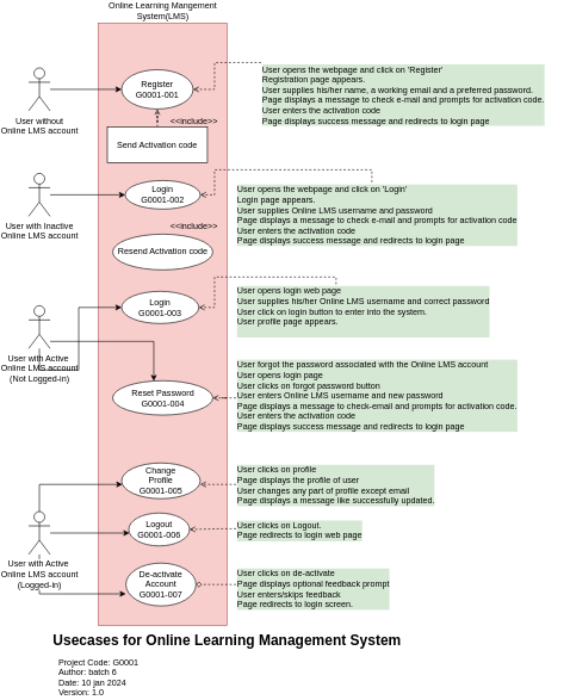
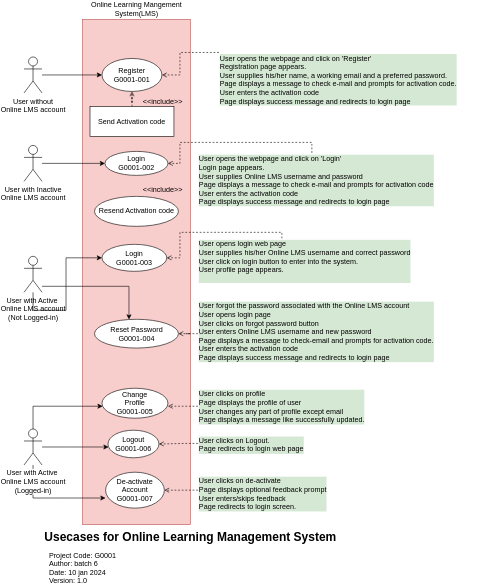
  <mxCell id="0" />
  <mxCell id="1" parent="0" />
  <mxCell id="2" value="Online Learning Mangement System(LMS)" style="rounded=0;whiteSpace=wrap;html=1;labelBackgroundColor=none;fontSize=12;align=center;fillColor=#f8cecc;strokeColor=#b85450;labelPosition=center;verticalLabelPosition=top;verticalAlign=bottom;" parent="1" vertex="1"><mxGeometry x="117.5" y="20" width="180" height="842.5" as="geometry" /></mxCell>
  <mxCell id="3" style="edgeStyle=orthogonalEdgeStyle;rounded=0;orthogonalLoop=1;jettySize=auto;html=1;" parent="1" source="4" target="5" edge="1"><mxGeometry relative="1" as="geometry" /></mxCell>
  <mxCell id="4" value="User without &lt;br&gt;Online LMS account" style="shape=umlActor;verticalLabelPosition=bottom;labelBackgroundColor=none;verticalAlign=top;html=1;fillColor=none;" parent="1" vertex="1"><mxGeometry x="20" y="82.5" width="30" height="60" as="geometry" /></mxCell>
  <mxCell id="5" value="&lt;div&gt;Register&lt;/div&gt;&lt;div&gt;G0001-001&lt;br&gt;&lt;/div&gt;" style="ellipse;whiteSpace=wrap;html=1;" parent="1" vertex="1"><mxGeometry x="150" y="85" width="100" height="55" as="geometry" /></mxCell>
  <mxCell id="6" value="&lt;div&gt;Login&lt;/div&gt;&lt;div&gt;G0001-002&lt;/div&gt;" style="ellipse;whiteSpace=wrap;html=1;" parent="1" vertex="1"><mxGeometry x="155" y="240" width="105" height="40" as="geometry" /></mxCell>
  <mxCell id="7" value="&lt;div&gt;Login&lt;/div&gt;&lt;div&gt;G0001-003&lt;/div&gt;" style="ellipse;whiteSpace=wrap;html=1;" parent="1" vertex="1"><mxGeometry x="150" y="395" width="108" height="45" as="geometry" /></mxCell>
  <mxCell id="8" value="&lt;div&gt;Change &lt;br&gt;&lt;/div&gt;&lt;div&gt;Profile&lt;/div&gt;&lt;div&gt;G0001-005&lt;/div&gt;" style="ellipse;whiteSpace=wrap;html=1;" parent="1" vertex="1"><mxGeometry x="150" y="635" width="110" height="50" as="geometry" /></mxCell>
  <mxCell id="9" style="edgeStyle=orthogonalEdgeStyle;rounded=0;orthogonalLoop=1;jettySize=auto;html=1;entryX=0;entryY=0.5;entryDx=0;entryDy=0;" parent="1" source="11" target="7" edge="1"><mxGeometry relative="1" as="geometry"><Array as="points"><mxPoint x="35" y="505" /><mxPoint x="90" y="505" /><mxPoint x="90" y="418" /></Array></mxGeometry></mxCell>
  <mxCell id="10" style="edgeStyle=orthogonalEdgeStyle;rounded=0;orthogonalLoop=1;jettySize=auto;html=1;" parent="1" source="11" target="17" edge="1"><mxGeometry relative="1" as="geometry"><Array as="points"><mxPoint x="195" y="465" /></Array></mxGeometry></mxCell>
  <mxCell id="11" value="&lt;div&gt;User with Active&amp;nbsp;&lt;/div&gt;&lt;div&gt;Online LMS account&lt;/div&gt;&lt;div&gt;(Not Logged-in)&lt;br&gt;&lt;/div&gt;" style="shape=umlActor;verticalLabelPosition=bottom;labelBackgroundColor=none;verticalAlign=top;html=1;" parent="1" vertex="1"><mxGeometry x="20" y="415" width="30" height="60" as="geometry" /></mxCell>
  <mxCell id="12" style="edgeStyle=orthogonalEdgeStyle;rounded=0;orthogonalLoop=1;jettySize=auto;html=1;" parent="1" source="15" target="8" edge="1"><mxGeometry relative="1" as="geometry"><Array as="points"><mxPoint x="35" y="665" /></Array></mxGeometry></mxCell>
  <mxCell id="13" style="edgeStyle=orthogonalEdgeStyle;rounded=0;orthogonalLoop=1;jettySize=auto;html=1;" parent="1" source="15" target="18" edge="1"><mxGeometry relative="1" as="geometry"><Array as="points"><mxPoint x="90" y="733" /><mxPoint x="90" y="733" /></Array></mxGeometry></mxCell>
  <mxCell id="14" style="edgeStyle=orthogonalEdgeStyle;rounded=0;orthogonalLoop=1;jettySize=auto;html=1;entryX=-0.001;entryY=0.718;entryDx=0;entryDy=0;entryPerimeter=0;endArrow=classic;endFill=1;fontSize=12;" parent="1" source="15" target="16" edge="1"><mxGeometry relative="1" as="geometry"><Array as="points"><mxPoint x="35" y="818" /></Array></mxGeometry></mxCell>
  <mxCell id="15" value="&lt;div&gt;User with Active&amp;nbsp;&lt;/div&gt;&lt;div&gt;Online LMS account&lt;/div&gt;&lt;div&gt;(Logged-in)&lt;br&gt;&lt;/div&gt;" style="shape=umlActor;verticalLabelPosition=bottom;labelBackgroundColor=#ffffff;verticalAlign=top;html=1;" parent="1" vertex="1"><mxGeometry x="20" y="703" width="30" height="60" as="geometry" /></mxCell>
  <mxCell id="16" value="&lt;div&gt;De-activate Account&lt;/div&gt;&lt;div&gt;G0001-007&lt;br&gt;&lt;/div&gt;" style="ellipse;whiteSpace=wrap;html=1;" parent="1" vertex="1"><mxGeometry x="156" y="775" width="98" height="60" as="geometry" /></mxCell>
  <mxCell id="17" value="&lt;div&gt;Reset Password&lt;/div&gt;&lt;div&gt;G0001-004&lt;br&gt;&lt;/div&gt;" style="ellipse;whiteSpace=wrap;html=1;" parent="1" vertex="1"><mxGeometry x="137.5" y="520" width="140" height="48" as="geometry" /></mxCell>
  <mxCell id="18" value="&lt;div&gt;Logout&lt;/div&gt;G0001-006" style="ellipse;whiteSpace=wrap;html=1;" parent="1" vertex="1"><mxGeometry x="160" y="705" width="85" height="46" as="geometry" /></mxCell>
  <mxCell id="19" style="edgeStyle=orthogonalEdgeStyle;rounded=0;orthogonalLoop=1;jettySize=auto;html=1;entryX=0;entryY=0.5;entryDx=0;entryDy=0;" parent="1" source="20" target="6" edge="1"><mxGeometry relative="1" as="geometry" /></mxCell>
  <mxCell id="20" value="User with Inactive &lt;br&gt;Online LMS account" style="shape=umlActor;verticalLabelPosition=bottom;labelBackgroundColor=none;verticalAlign=top;html=1;fillColor=#ffffff;strokeColor=#000000;" parent="1" vertex="1"><mxGeometry x="20" y="230" width="30" height="60" as="geometry" /></mxCell>
  <mxCell id="21" style="edgeStyle=orthogonalEdgeStyle;rounded=0;orthogonalLoop=1;jettySize=auto;html=1;entryX=1;entryY=0.5;entryDx=0;entryDy=0;dashed=1;endArrow=open;endFill=0;fontSize=12;" parent="1" source="22" target="5" edge="1"><mxGeometry relative="1" as="geometry"><Array as="points"><mxPoint x="500" y="75" /><mxPoint x="280" y="75" /><mxPoint x="280" y="112" /></Array></mxGeometry></mxCell>
  <mxCell id="22" value="&lt;div&gt;User opens the webpage and click on 'Register'&lt;/div&gt;&lt;div&gt;Registration page appears.&lt;br&gt;&lt;/div&gt;&lt;div&gt;User supplies his/her name, a working email and a preferred password.&lt;/div&gt;&lt;div&gt;Page displays a message to check e-mail and prompts for activation code.&lt;/div&gt;&lt;div&gt;User enters the activation code&lt;/div&gt;&lt;div&gt;Page displays success message and redirects to login page&lt;br&gt;&lt;/div&gt;" style="text;html=1;resizable=0;points=[];autosize=1;align=left;verticalAlign=top;spacingTop=-4;labelBackgroundColor=#D5E8D4;comic=0;shadow=0;" parent="1" vertex="1"><mxGeometry x="345" y="75" width="410" height="90" as="geometry" /></mxCell>
  <mxCell id="23" value="&lt;div&gt;Resend Activation code&lt;/div&gt;" style="ellipse;whiteSpace=wrap;html=1;" parent="1" vertex="1"><mxGeometry x="137.5" y="315" width="140" height="50" as="geometry" /></mxCell>
  <mxCell id="24" style="edgeStyle=orthogonalEdgeStyle;rounded=0;orthogonalLoop=1;jettySize=auto;html=1;dashed=1;endArrow=open;endFill=0;" parent="1" source="26" target="5" edge="1"><mxGeometry relative="1" as="geometry" /></mxCell>
  <mxCell id="25" value="&amp;lt;&amp;lt;include&amp;gt;&amp;gt;" style="text;html=1;resizable=0;points=[];align=center;verticalAlign=middle;labelBackgroundColor=none;" parent="24" vertex="1" connectable="0"><mxGeometry x="0.564" relative="1" as="geometry"><mxPoint x="50" y="5" as="offset" /></mxGeometry></mxCell>
  <mxCell id="26" value="&lt;div&gt;Send Activation code&lt;/div&gt;" style="whiteSpace=wrap;html=1;rounded=0;" parent="1" vertex="1"><mxGeometry x="130" y="165" width="140" height="50" as="geometry" /></mxCell>
  <mxCell id="27" style="edgeStyle=orthogonalEdgeStyle;rounded=0;orthogonalLoop=1;jettySize=auto;html=1;entryX=1;entryY=0.5;entryDx=0;entryDy=0;dashed=1;endArrow=open;endFill=0;fontSize=12;" parent="1" source="28" target="6" edge="1"><mxGeometry relative="1" as="geometry"><Array as="points"><mxPoint x="500" y="225" /><mxPoint x="280" y="225" /><mxPoint x="280" y="260" /></Array></mxGeometry></mxCell>
  <mxCell id="28" value="User opens the webpage and click on 'Login'&lt;br&gt;&lt;div&gt;&lt;span&gt;Login page appears.&lt;/span&gt;&lt;/div&gt;&lt;div&gt;&lt;span&gt;User supplies Online LMS username and password&lt;/span&gt;&lt;/div&gt;&lt;div&gt;&lt;span&gt;Page displays a message to check e-mail and prompts for activation code&lt;/span&gt;&lt;/div&gt;&lt;div&gt;&lt;span&gt;User enters the activation code&lt;/span&gt;&lt;/div&gt;&lt;div&gt;&lt;span&gt;Page displays success message and redirects to login page&lt;br&gt;&lt;/span&gt;&lt;/div&gt;" style="text;html=1;resizable=0;points=[];autosize=1;align=left;verticalAlign=top;spacingTop=-4;labelBackgroundColor=#D5E8D4;" parent="1" vertex="1"><mxGeometry x="310" y="242.5" width="420" height="90" as="geometry" /></mxCell>
  <mxCell id="29" style="edgeStyle=orthogonalEdgeStyle;rounded=0;orthogonalLoop=1;jettySize=auto;html=1;entryX=1;entryY=0.5;entryDx=0;entryDy=0;dashed=1;endArrow=open;endFill=0;fontSize=12;" parent="1" source="30" target="7" edge="1"><mxGeometry relative="1" as="geometry"><Array as="points"><mxPoint x="450" y="375" /><mxPoint x="280" y="375" /><mxPoint x="280" y="418" /></Array></mxGeometry></mxCell>
  <mxCell id="30" value="&lt;div&gt;User opens login web page&lt;/div&gt;&lt;div&gt;User supplies his/her Online LMS username and correct password&lt;/div&gt;&lt;div&gt;User click on login button to enter into the system.&lt;/div&gt;&lt;div&gt;User profile page appears.&lt;/div&gt;&lt;div&gt;&lt;br&gt;&lt;/div&gt;" style="text;html=1;resizable=0;points=[];autosize=1;align=left;verticalAlign=top;spacingTop=-4;labelBackgroundColor=#D5E8D4;" parent="1" vertex="1"><mxGeometry x="310" y="385" width="380" height="80" as="geometry" /></mxCell>
- <mxCell id="31" style="edgeStyle=orthogonalEdgeStyle;rounded=0;orthogonalLoop=1;jettySize=auto;html=1;entryX=1;entryY=0.5;entryDx=0;entryDy=0;dashed=1;endArrow=diamond;endFill=0;fontSize=12;" parent="1" source="32" target="16" edge="1"><mxGeometry relative="1" as="geometry"><Array as="points"><mxPoint x="300" y="805" /><mxPoint x="300" y="805" /></Array></mxGeometry></mxCell>
+ <mxCell id="31" style="edgeStyle=orthogonalEdgeStyle;rounded=0;orthogonalLoop=1;jettySize=auto;html=1;entryX=1;entryY=0.5;entryDx=0;entryDy=0;dashed=1;endArrow=open;endFill=0;fontSize=12;" parent="1" source="32" target="16" edge="1"><mxGeometry relative="1" as="geometry"><Array as="points"><mxPoint x="300" y="805" /><mxPoint x="300" y="805" /></Array></mxGeometry></mxCell>
  <mxCell id="32" value="User clicks on de-activate&lt;br&gt;&lt;div&gt;Page displays optional feedback prompt&lt;/div&gt;&lt;div&gt;User enters/skips feedback&lt;br&gt;&lt;/div&gt;&lt;div&gt;Page redirects to login screen.&lt;/div&gt;" style="text;html=1;resizable=0;points=[];autosize=1;align=left;verticalAlign=top;spacingTop=-4;labelBackgroundColor=#D5E8D4;" parent="1" vertex="1"><mxGeometry x="310" y="780" width="230" height="60" as="geometry" /></mxCell>
  <mxCell id="33" style="edgeStyle=orthogonalEdgeStyle;rounded=0;orthogonalLoop=1;jettySize=auto;html=1;entryX=1;entryY=0.5;entryDx=0;entryDy=0;dashed=1;endArrow=open;endFill=0;fontSize=12;" parent="1" source="34" target="17" edge="1"><mxGeometry relative="1" as="geometry" /></mxCell>
  <mxCell id="34" value="&lt;div&gt;User forgot the password associated with the Online LMS account&lt;br&gt;&lt;/div&gt;&lt;div&gt;User opens login page&lt;/div&gt;&lt;div&gt;User clicks on forgot password button&lt;/div&gt;&lt;div&gt;User enters Online LMS username and new password&lt;br&gt;&lt;/div&gt;&lt;div&gt;Page displays a message to check-email and prompts for activation code.&lt;/div&gt;&lt;div&gt;User enters the activation code&lt;/div&gt;&lt;div&gt;Page displays success message and redirects to login page&lt;/div&gt;" style="text;html=1;labelBackgroundColor=#D5E8D4;" parent="1" vertex="1"><mxGeometry x="310" y="484" width="410" height="120" as="geometry" /></mxCell>
  <mxCell id="35" style="edgeStyle=orthogonalEdgeStyle;rounded=0;orthogonalLoop=1;jettySize=auto;html=1;dashed=1;endArrow=open;endFill=0;fontSize=12;" parent="1" source="36" edge="1"><mxGeometry relative="1" as="geometry"><mxPoint x="260" y="665" as="targetPoint" /></mxGeometry></mxCell>
  <mxCell id="36" value="&lt;div&gt;User clicks on profile&lt;/div&gt;&lt;div&gt;Page displays the profile of user&lt;/div&gt;&lt;div&gt;User changes any part of profile except email&lt;br&gt;&lt;/div&gt;Page displays a message like successfully updated.&lt;br&gt;" style="text;html=1;resizable=0;points=[];autosize=1;align=left;verticalAlign=top;spacingTop=-4;labelBackgroundColor=#D5E8D4;" parent="1" vertex="1"><mxGeometry x="310" y="635" width="290" height="60" as="geometry" /></mxCell>
  <mxCell id="37" style="edgeStyle=orthogonalEdgeStyle;rounded=0;orthogonalLoop=1;jettySize=auto;html=1;entryX=1;entryY=0.5;entryDx=0;entryDy=0;dashed=1;endArrow=open;endFill=0;fontSize=12;" parent="1" source="38" target="18" edge="1"><mxGeometry relative="1" as="geometry"><Array as="points"><mxPoint x="290" y="727" /><mxPoint x="290" y="727" /></Array></mxGeometry></mxCell>
  <mxCell id="38" value="User clicks on Logout.&lt;br&gt;Page redirects to login web page&lt;br&gt;" style="text;html=1;resizable=0;points=[];autosize=1;align=left;verticalAlign=top;spacingTop=-4;labelBackgroundColor=#D5E8D4;" parent="1" vertex="1"><mxGeometry x="310" y="713" width="190" height="30" as="geometry" /></mxCell>
  <mxCell id="39" value="Usecases for Online Learning Management System&amp;nbsp;" style="text;html=1;strokeColor=none;fillColor=none;align=center;verticalAlign=middle;whiteSpace=wrap;rounded=0;labelBackgroundColor=none;fontSize=20;fontStyle=1" parent="1" vertex="1"><mxGeometry x="31.5" y="870" width="537" height="25" as="geometry" /></mxCell>
  <mxCell id="40" value="&lt;div style=&quot;font-size: 12px&quot;&gt;Project Code: G0001&lt;/div&gt;&lt;div style=&quot;font-size: 12px&quot;&gt;Author: batch 6&lt;/div&gt;&lt;div style=&quot;font-size: 12px&quot;&gt;Date: 10 jan 2024&lt;/div&gt;&lt;div style=&quot;font-size: 12px&quot;&gt;Version: 1.0&lt;br style=&quot;font-size: 12px&quot;&gt;&lt;/div&gt;" style="text;html=1;strokeColor=none;fillColor=none;align=left;verticalAlign=middle;whiteSpace=wrap;rounded=0;labelBackgroundColor=none;fontSize=12;" parent="1" vertex="1"><mxGeometry x="60" y="925" width="480" height="20" as="geometry" /></mxCell>
  <mxCell id="41" value="&amp;lt;&amp;lt;include&amp;gt;&amp;gt;" style="text;html=1;resizable=0;points=[];align=center;verticalAlign=middle;labelBackgroundColor=none;" parent="1" vertex="1" connectable="0"><mxGeometry x="200.172" y="305.001" as="geometry"><mxPoint x="50" y="-2" as="offset" /></mxGeometry></mxCell>
  <mxCell id="42" style="edgeStyle=orthogonalEdgeStyle;rounded=0;orthogonalLoop=1;jettySize=auto;html=1;exitX=0.5;exitY=1;exitDx=0;exitDy=0;dashed=1;endArrow=open;endFill=0;fontSize=12;" parent="1" source="18" target="18" edge="1"><mxGeometry relative="1" as="geometry" /></mxCell>
